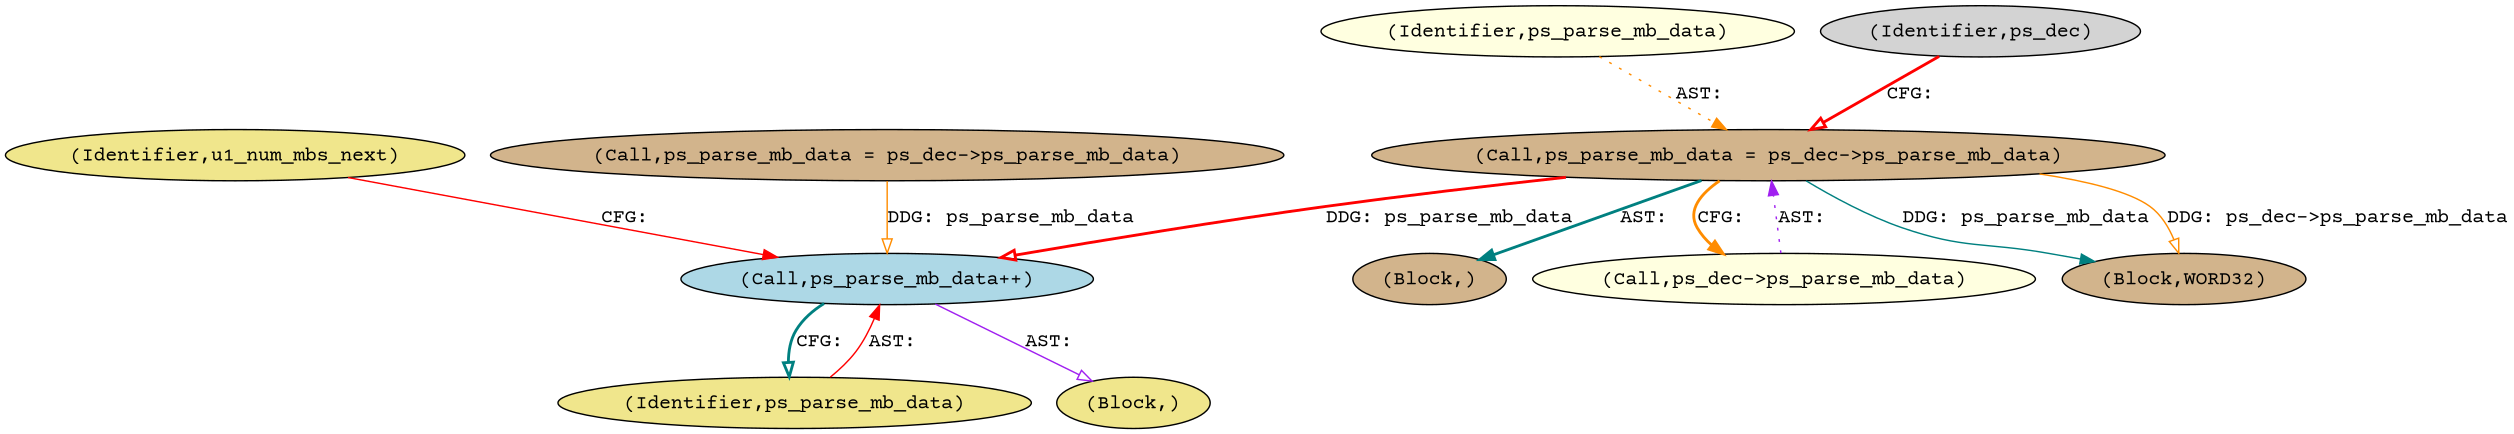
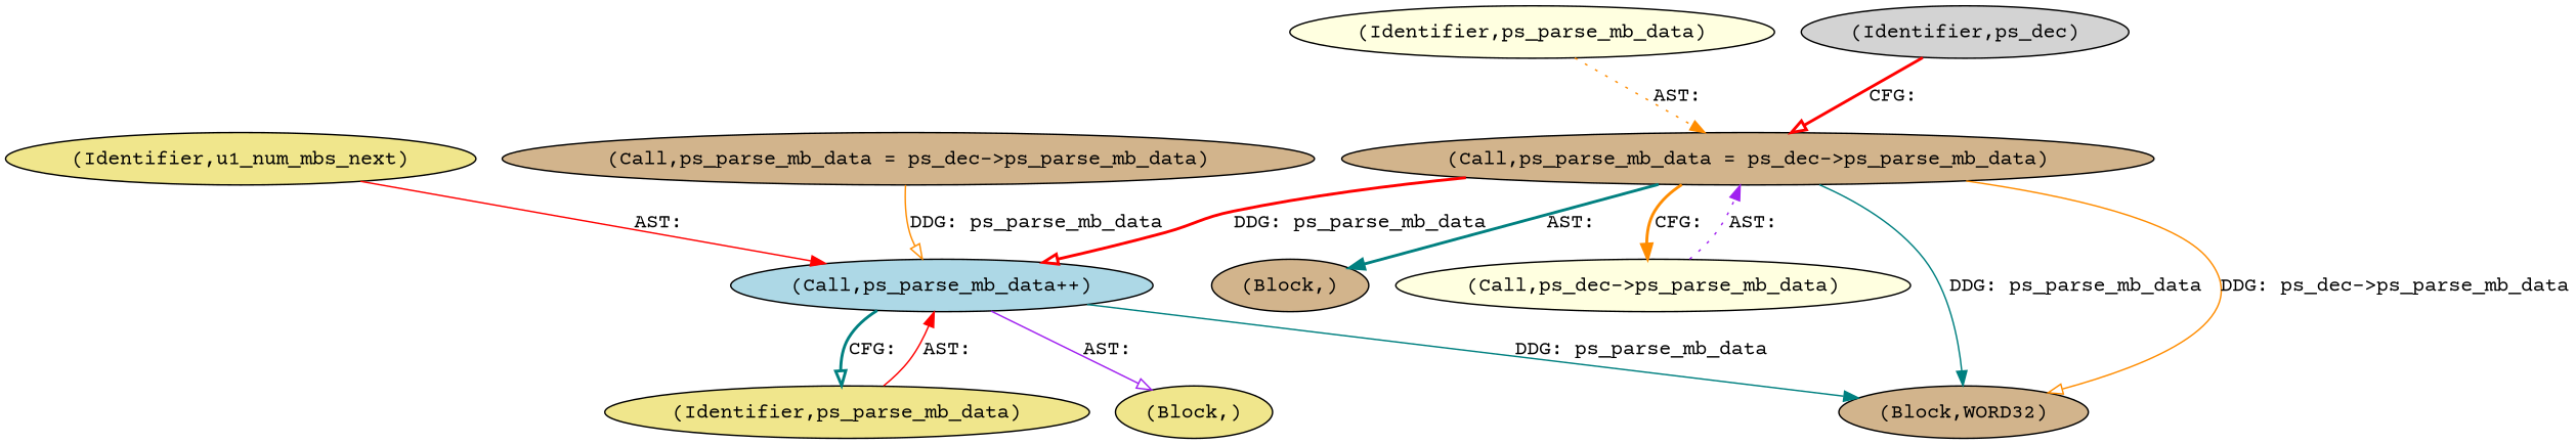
  digraph {
    fontname="Courier Prime"
    node [fillcolor=tan fontname="Courier Prime" style=filled]
    edge [arrowhead=normal color=red fontname="Courier Prime" style=solid]
    n1 [label="(Call,ps_parse_mb_data = ps_dec->ps_parse_mb_data)"]
    n2 [fillcolor=lightblue label="(Call,ps_parse_mb_data++)"]
    n3 [label="(Block,)"]
    n4 [fillcolor=lightyellow label="(Call,ps_dec->ps_parse_mb_data)"]
    n5 [label="(Block,WORD32)"]
    n6 [fillcolor=khaki label="(Identifier,ps_parse_mb_data)"]
    n7 [fillcolor=khaki label="(Block,)"]
    n8 [fillcolor=lightyellow label="(Identifier,ps_parse_mb_data)"]
    n9 [fillcolor=lightgrey label="(Identifier,ps_dec)"]
    n10 [fillcolor=khaki label="(Identifier,u1_num_mbs_next)"]
    n11 [label="(Call,ps_parse_mb_data = ps_dec->ps_parse_mb_data)"]
    n1 -> n2 [arrowhead=onormal label="DDG: ps_parse_mb_data" style=bold]
    n1 -> n3 [color=teal label="AST: " style=bold]
    n1 -> n4 [color=darkorange label="CFG: " style=bold]
    n1 -> n5 [color=teal label="DDG: ps_parse_mb_data"]
    n1 -> n5 [arrowhead=onormal color=darkorange label="DDG: ps_dec->ps_parse_mb_data"]
+   n2 -> n5 [color=teal label="DDG: ps_parse_mb_data"]
    n2 -> n6 [arrowhead=onormal color=teal label="CFG: " style=bold]
    n2 -> n7 [arrowhead=onormal color=purple label="AST: "]
    n4 -> n1 [color=purple label="AST: " style=dotted]
    n6 -> n2 [label="AST: "]
    n8 -> n1 [color=darkorange label="AST: " style=dotted]
    n9 -> n1 [arrowhead=onormal label="CFG: " style=bold]
-   n10 -> n2 [label="CFG: "]
+   n10 -> n2 [label="AST: "]
    n11 -> n2 [arrowhead=onormal color=darkorange label="DDG: ps_parse_mb_data"]
  }
